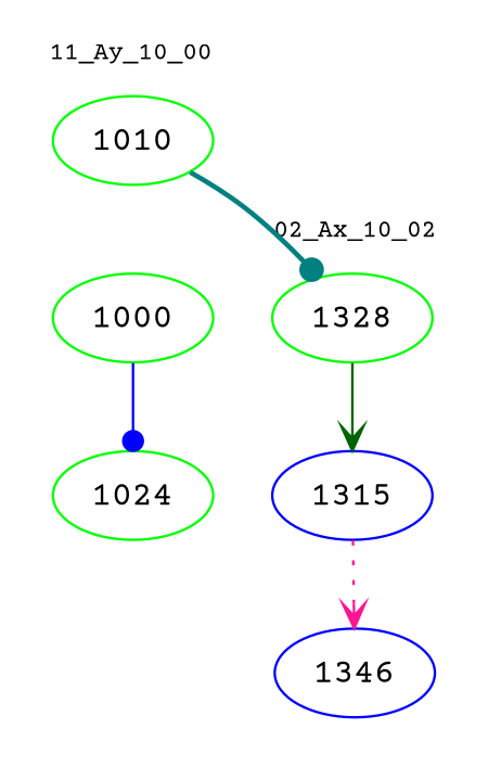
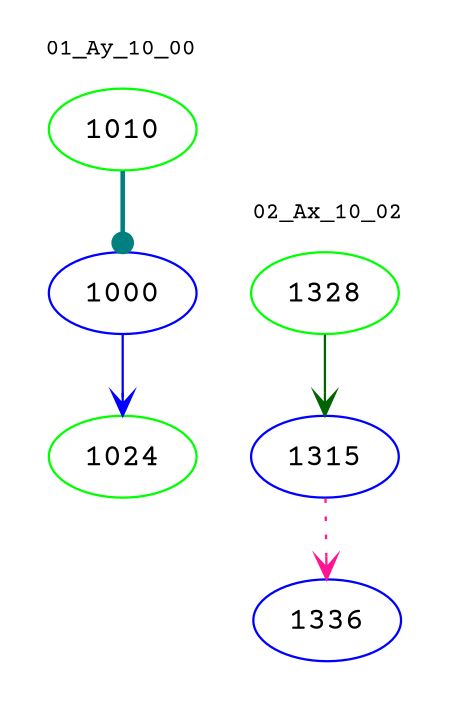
  digraph {
    fontname="Courier Prime"
    node [color=green fontname="Courier Prime"]
    edge [arrowhead=dot fontname="Courier Prime" style=solid]
    n1 [label=1010]
-   n2 [label=1000]
+   n2 [color=blue label=1000]
    n3 [label=1024]
    n4 [label=1328]
    n5 [color=blue label=1315]
-   n6 [color=blue label=1346]
+   n6 [color=blue label=1336]
    subgraph cluster_1 {
      color=white
      fontsize=10
-     label="11_Ay_10_00"
+     label="01_Ay_10_00"
      n1
      n2
      n3
    }
    subgraph cluster_2 {
      color=white
      fontsize=10
      label="02_Ax_10_02"
      n4
      n5
      n6
    }
-   n1 -> n4 [color=teal style=bold]
-   n2 -> n3 [color=blue]
+   n1 -> n2 [color=teal style=bold]
+   n2 -> n3 [arrowhead=vee color=blue]
    n4 -> n5 [arrowhead=vee color=darkgreen]
    n5 -> n6 [arrowhead=vee color=deeppink style=dotted]
  }
